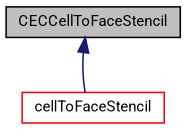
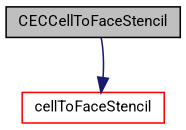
  digraph {
    fontname=Roboto
    node [fontname=Roboto fontsize=10 shape=record]
    n1 [color=black fillcolor=grey75 fontcolor=black height=0.2 label=CECCellToFaceStencil style=filled width=0.4]
    n2 [color=red height=0.2 label=cellToFaceStencil width=0.4]
-   n1 -> n2 [color=midnightblue dir=back fontname=Roboto fontsize=10 labelfontname=FreeSans labelfontsize=10 style=solid]
+   n2 -> n1 [color=midnightblue dir=back fontname=Roboto fontsize=10 labelfontname=FreeSans labelfontsize=10 style=solid]
  }
